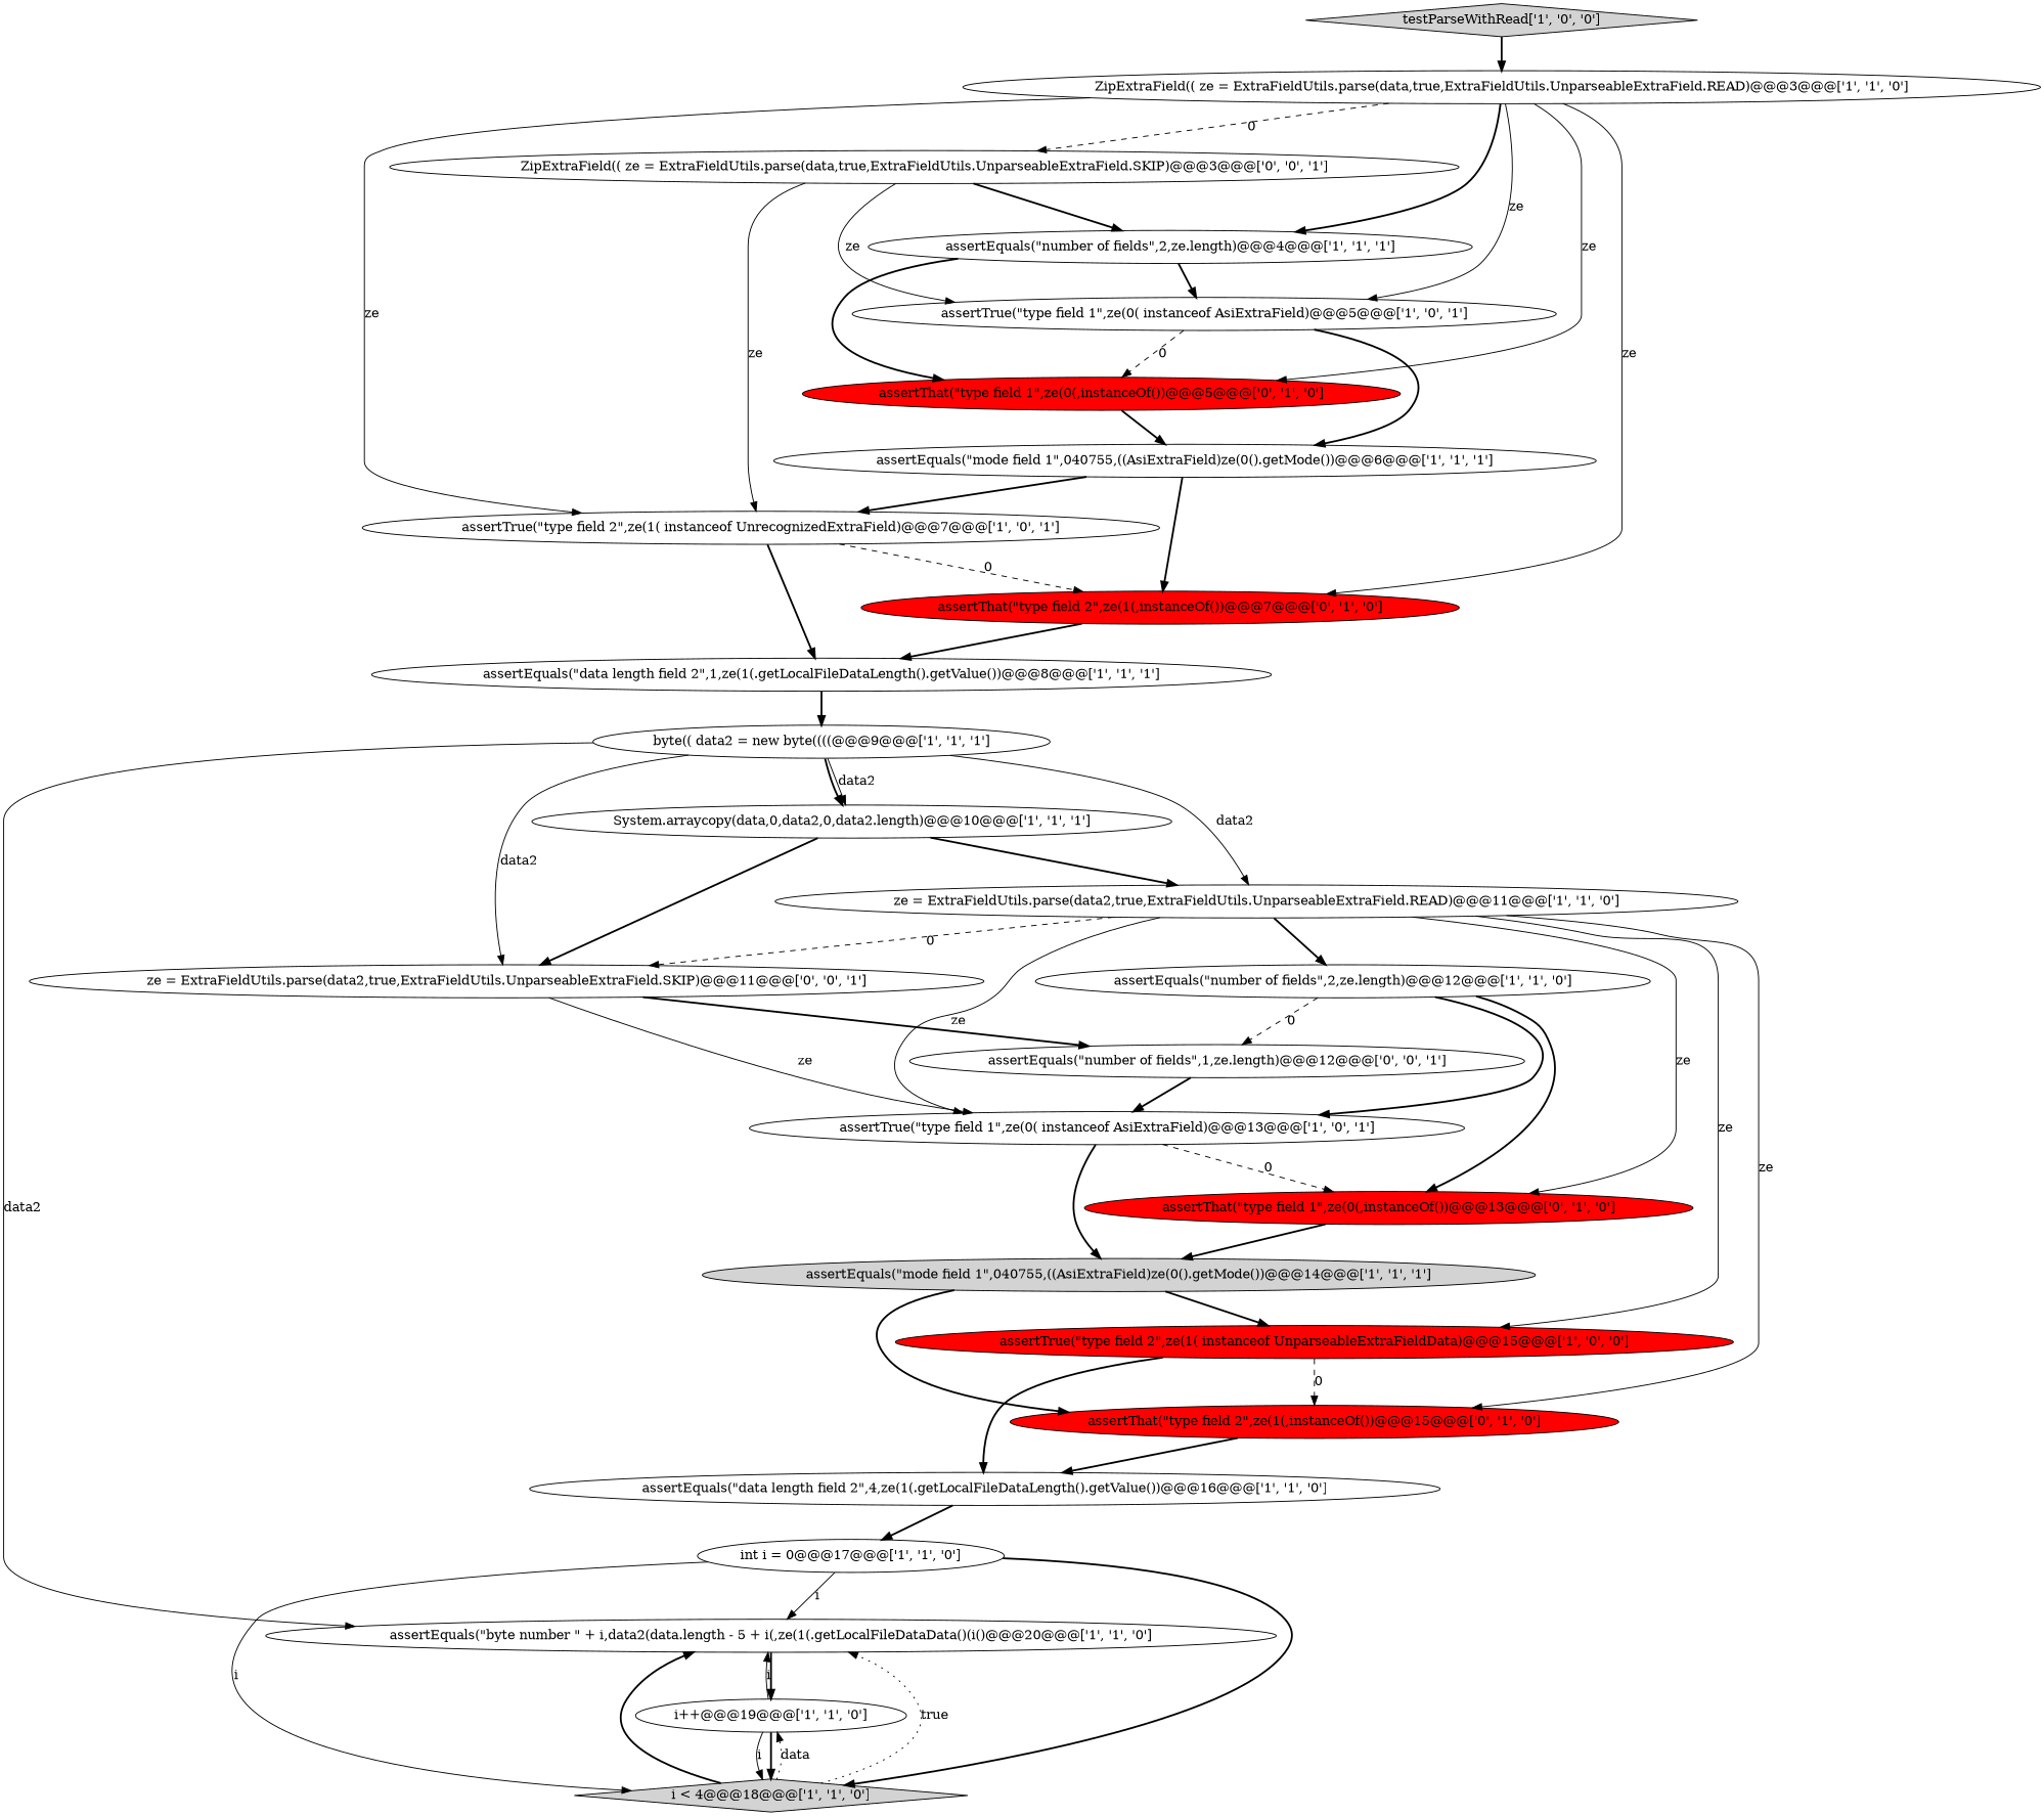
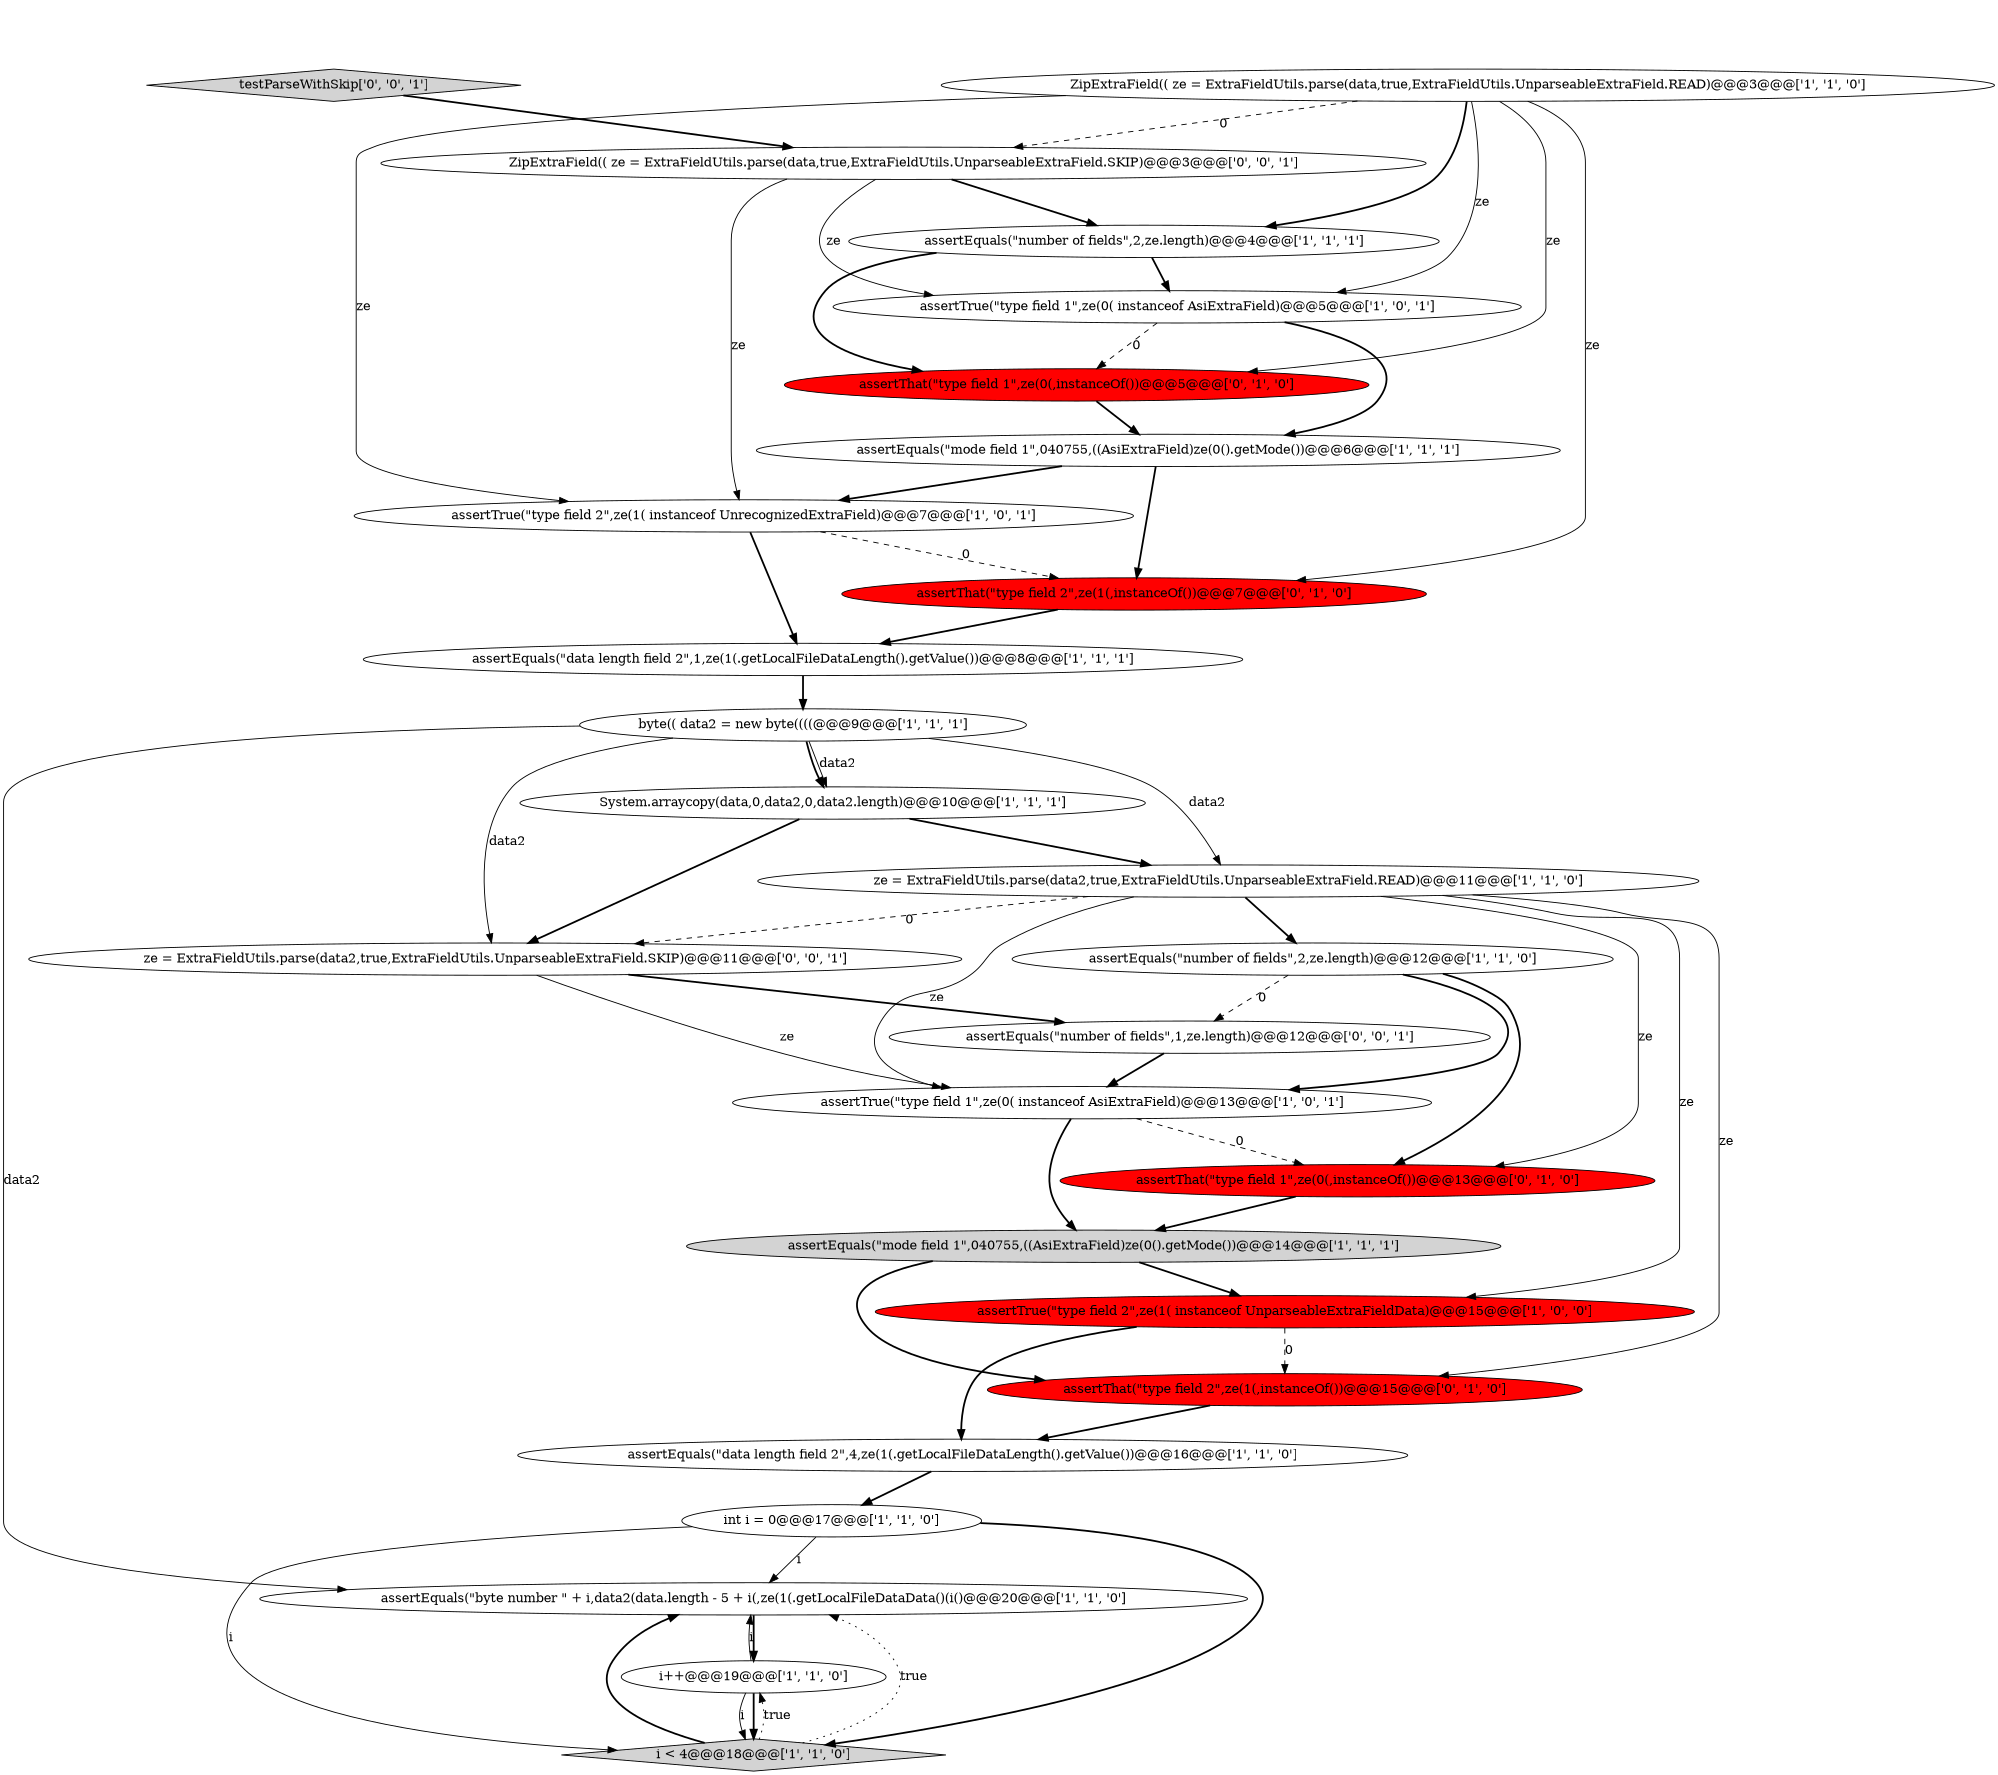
  digraph {
    node [fillcolor=white shape=ellipse style=filled]
    edge [style=bold]
    n1 [label="byte(( data2 = new byte((((@@@9@@@['1', '1', '1']"]
    n2 [label="System.arraycopy(data,0,data2,0,data2.length)@@@10@@@['1', '1', '1']"]
    n3 [label="assertEquals(\"byte number \" + i,data2(data.length - 5 + i(,ze(1(.getLocalFileDataData()(i()@@@20@@@['1', '1', '0']"]
    n4 [label="ze = ExtraFieldUtils.parse(data2,true,ExtraFieldUtils.UnparseableExtraField.READ)@@@11@@@['1', '1', '0']"]
    n5 [label="ze = ExtraFieldUtils.parse(data2,true,ExtraFieldUtils.UnparseableExtraField.SKIP)@@@11@@@['0', '0', '1']"]
    n6 [label="i++@@@19@@@['1', '1', '0']"]
    n7 [label="assertEquals(\"number of fields\",2,ze.length)@@@12@@@['1', '1', '0']"]
    n8 [label="assertTrue(\"type field 1\",ze(0( instanceof AsiExtraField)@@@13@@@['1', '0', '1']"]
    n9 [fillcolor=red label="assertThat(\"type field 1\",ze(0(,instanceOf())@@@13@@@['0', '1', '0']"]
    n10 [fillcolor=red label="assertThat(\"type field 2\",ze(1(,instanceOf())@@@15@@@['0', '1', '0']"]
    n11 [fillcolor=red label="assertTrue(\"type field 2\",ze(1( instanceof UnparseableExtraFieldData)@@@15@@@['1', '0', '0']"]
    n12 [label="assertEquals(\"number of fields\",1,ze.length)@@@12@@@['0', '0', '1']"]
    n13 [fillcolor=lightgray label="assertEquals(\"mode field 1\",040755,((AsiExtraField)ze(0().getMode())@@@14@@@['1', '1', '1']"]
    n14 [fillcolor=lightgray label="i < 4@@@18@@@['1', '1', '0']" shape=diamond]
    n15 [label="int i = 0@@@17@@@['1', '1', '0']"]
    n16 [label="assertEquals(\"data length field 2\",1,ze(1(.getLocalFileDataLength().getValue())@@@8@@@['1', '1', '1']"]
-   n17 [fillcolor=lightgray label="testParseWithRead['1', '0', '0']" shape=diamond]
    n18 [label="ZipExtraField(( ze = ExtraFieldUtils.parse(data,true,ExtraFieldUtils.UnparseableExtraField.READ)@@@3@@@['1', '1', '0']"]
    n19 [fillcolor=red label="assertThat(\"type field 1\",ze(0(,instanceOf())@@@5@@@['0', '1', '0']"]
    n20 [label="assertTrue(\"type field 2\",ze(1( instanceof UnrecognizedExtraField)@@@7@@@['1', '0', '1']"]
    n21 [fillcolor=red label="assertThat(\"type field 2\",ze(1(,instanceOf())@@@7@@@['0', '1', '0']"]
    n22 [label="assertTrue(\"type field 1\",ze(0( instanceof AsiExtraField)@@@5@@@['1', '0', '1']"]
    n23 [label="assertEquals(\"number of fields\",2,ze.length)@@@4@@@['1', '1', '1']"]
    n24 [label="ZipExtraField(( ze = ExtraFieldUtils.parse(data,true,ExtraFieldUtils.UnparseableExtraField.SKIP)@@@3@@@['0', '0', '1']"]
    n25 [label="assertEquals(\"data length field 2\",4,ze(1(.getLocalFileDataLength().getValue())@@@16@@@['1', '1', '0']"]
    n26 [label="assertEquals(\"mode field 1\",040755,((AsiExtraField)ze(0().getMode())@@@6@@@['1', '1', '1']"]
+   n27 [fillcolor=lightgray label="testParseWithSkip['0', '0', '1']" shape=diamond]
    n1 -> n2
    n1 -> n2 [label=data2 style=solid]
    n1 -> n3 [label=data2 style=solid]
    n1 -> n4 [label=data2 style=solid]
    n1 -> n5 [label=data2 style=solid]
    n2 -> n4
    n2 -> n5
    n3 -> n6
    n4 -> n5 [label=0 style=dashed]
    n4 -> n7
    n4 -> n8 [label=ze style=solid]
    n4 -> n9 [label=ze style=solid]
    n4 -> n10 [label=ze style=solid]
    n4 -> n11 [label=ze style=solid]
    n5 -> n8 [label=ze style=solid]
    n5 -> n12
    n6 -> n3 [label=i style=solid]
    n6 -> n14 [label=i style=solid]
    n6 -> n14
    n7 -> n8
    n7 -> n9
    n7 -> n12 [label=0 style=dashed]
    n8 -> n9 [label=0 style=dashed]
    n8 -> n13
    n9 -> n13
    n10 -> n25
    n11 -> n10 [label=0 style=dashed]
    n11 -> n25
    n12 -> n8
    n13 -> n10
    n13 -> n11
    n14 -> n3
    n14 -> n3 [label=true style=dotted]
-   n14 -> n6 [label=data style=dotted]
+   n14 -> n6 [label=true style=dotted]
    n15 -> n3 [label=i style=solid]
    n15 -> n14
    n15 -> n14 [label=i style=solid]
    n16 -> n1
-   n17 -> n18
    n18 -> n19 [label=ze style=solid]
    n18 -> n20 [label=ze style=solid]
    n18 -> n21 [label=ze style=solid]
    n18 -> n22 [label=ze style=solid]
    n18 -> n23
    n18 -> n24 [label=0 style=dashed]
    n19 -> n26
    n20 -> n16
    n20 -> n21 [label=0 style=dashed]
    n21 -> n16
    n22 -> n19 [label=0 style=dashed]
    n22 -> n26
    n23 -> n19
    n23 -> n22
    n24 -> n20 [label=ze style=solid]
    n24 -> n22 [label=ze style=solid]
    n24 -> n23
    n25 -> n15
    n26 -> n20
    n26 -> n21
+   n27 -> n24
  }
